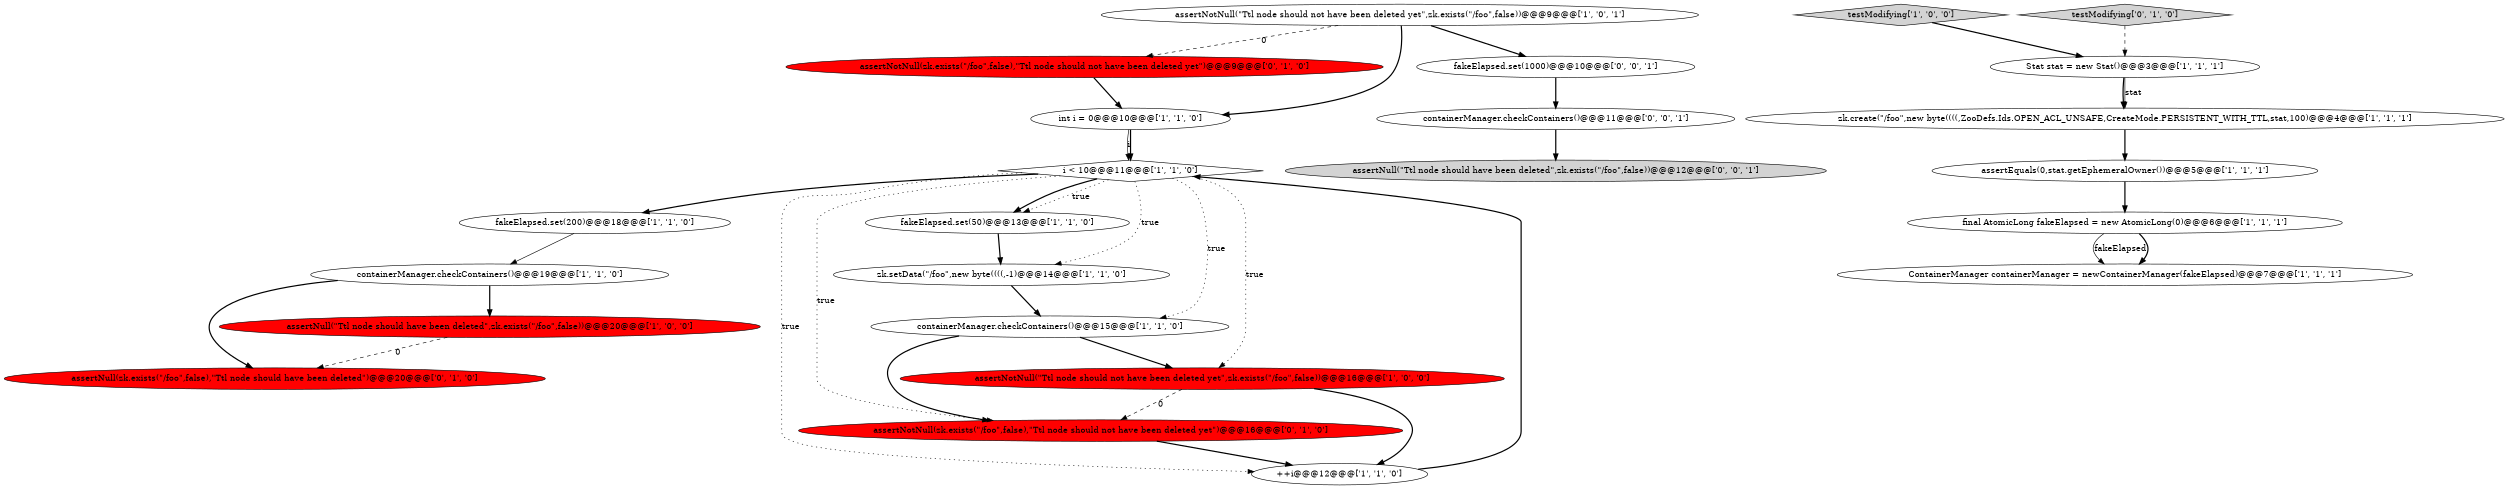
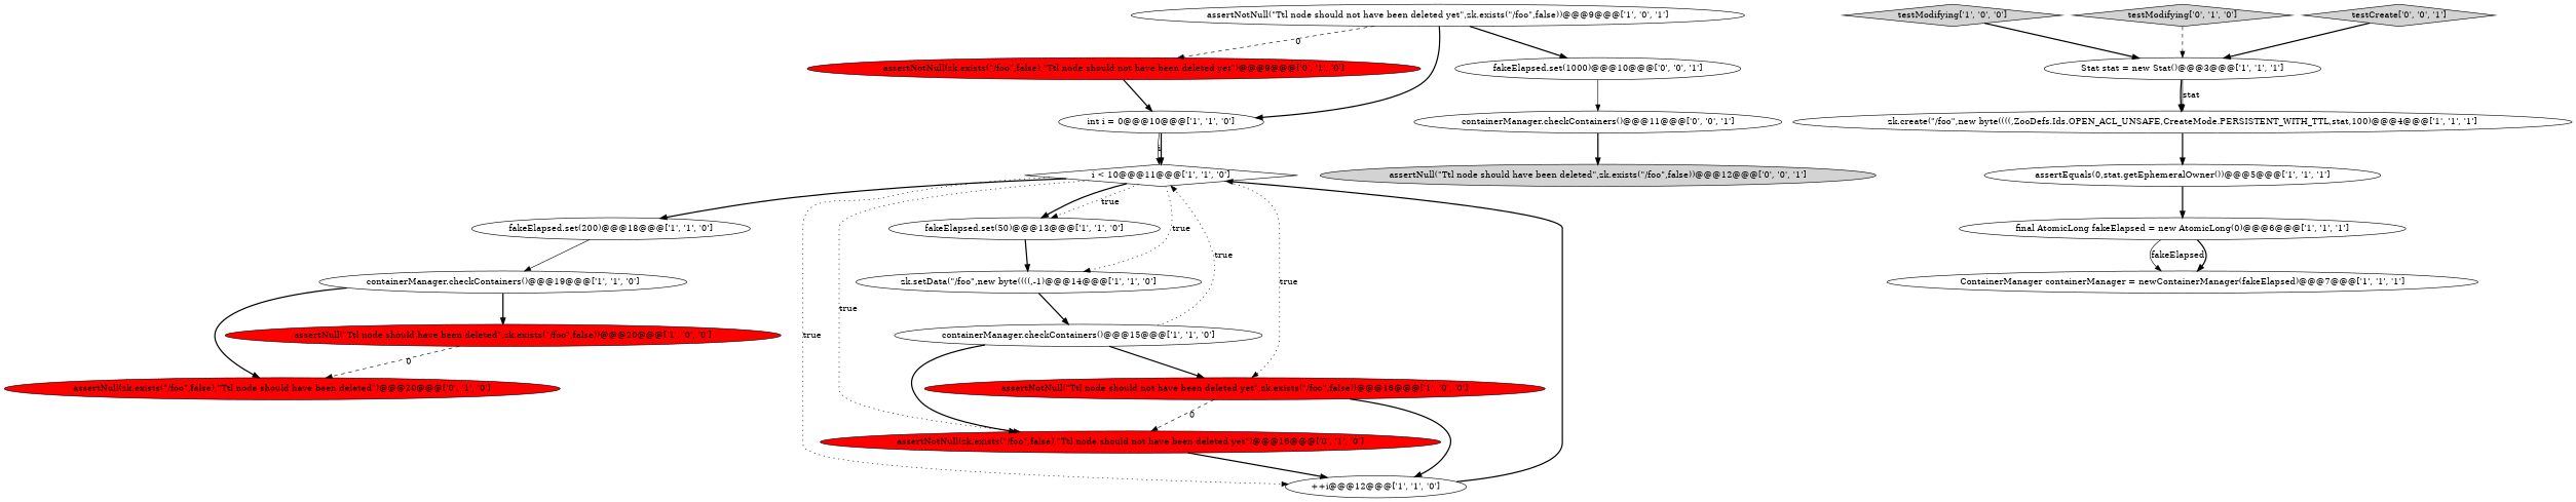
  digraph {
    node [fillcolor=white shape=ellipse style=filled]
    edge [style=bold]
    n1 [label="containerManager.checkContainers()@@@11@@@['0', '0', '1']"]
    n2 [fillcolor=lightgray label="assertNull(\"Ttl node should have been deleted\",zk.exists(\"/foo\",false))@@@12@@@['0', '0', '1']"]
    n3 [label="fakeElapsed.set(200)@@@18@@@['1', '1', '0']"]
    n4 [label="containerManager.checkContainers()@@@19@@@['1', '1', '0']"]
    n5 [fillcolor=red label="assertNull(\"Ttl node should have been deleted\",zk.exists(\"/foo\",false))@@@20@@@['1', '0', '0']"]
    n6 [fillcolor=red label="assertNull(zk.exists(\"/foo\",false),\"Ttl node should have been deleted\")@@@20@@@['0', '1', '0']"]
    n7 [label="final AtomicLong fakeElapsed = new AtomicLong(0)@@@6@@@['1', '1', '1']"]
    n8 [label="ContainerManager containerManager = newContainerManager(fakeElapsed)@@@7@@@['1', '1', '1']"]
    n9 [label="int i = 0@@@10@@@['1', '1', '0']"]
    n10 [label="i < 10@@@11@@@['1', '1', '0']" shape=diamond]
    n11 [label="++i@@@12@@@['1', '1', '0']"]
    n12 [fillcolor=red label="assertNotNull(zk.exists(\"/foo\",false),\"Ttl node should not have been deleted yet\")@@@16@@@['0', '1', '0']"]
    n13 [label="zk.setData(\"/foo\",new byte((((,-1)@@@14@@@['1', '1', '0']"]
    n14 [label="containerManager.checkContainers()@@@15@@@['1', '1', '0']"]
    n15 [fillcolor=red label="assertNotNull(\"Ttl node should not have been deleted yet\",zk.exists(\"/foo\",false))@@@16@@@['1', '0', '0']"]
    n16 [label="fakeElapsed.set(50)@@@13@@@['1', '1', '0']"]
    n17 [fillcolor=lightgray label="testModifying['1', '0', '0']" shape=diamond]
    n18 [label="Stat stat = new Stat()@@@3@@@['1', '1', '1']"]
    n19 [label="zk.create(\"/foo\",new byte((((,ZooDefs.Ids.OPEN_ACL_UNSAFE,CreateMode.PERSISTENT_WITH_TTL,stat,100)@@@4@@@['1', '1', '1']"]
    n20 [label="assertEquals(0,stat.getEphemeralOwner())@@@5@@@['1', '1', '1']"]
    n21 [fillcolor=lightgray label="testModifying['0', '1', '0']" shape=diamond]
    n22 [fillcolor=red label="assertNotNull(zk.exists(\"/foo\",false),\"Ttl node should not have been deleted yet\")@@@9@@@['0', '1', '0']"]
    n23 [label="assertNotNull(\"Ttl node should not have been deleted yet\",zk.exists(\"/foo\",false))@@@9@@@['1', '0', '1']"]
    n24 [label="fakeElapsed.set(1000)@@@10@@@['0', '0', '1']"]
+   n25 [fillcolor=lightgray label="testCreate['0', '0', '1']" shape=diamond]
    n1 -> n2
    n3 -> n4 [style=solid]
    n4 -> n5
    n4 -> n6
    n5 -> n6 [label=0 style=dashed]
    n7 -> n8 [label=fakeElapsed style=solid]
    n7 -> n8
    n9 -> n10 [label=i style=solid]
    n9 -> n10
    n10 -> n3
    n10 -> n11 [label=true style=dotted]
    n10 -> n12 [label=true style=dotted]
    n10 -> n13 [label=true style=dotted]
-   n10 -> n14 [label=true style=dotted]
+   n14 -> n10 [label=true style=dotted]
    n10 -> n15 [label=true style=dotted]
    n10 -> n16 [label=true style=dotted]
    n10 -> n16
    n11 -> n10
    n12 -> n11
    n13 -> n14
    n14 -> n12
    n14 -> n15
    n15 -> n11
    n15 -> n12 [label=0 style=dashed]
    n16 -> n13
    n17 -> n18
    n18 -> n19
    n18 -> n19 [label=stat style=solid]
    n19 -> n20
    n20 -> n7
    n21 -> n18 [style=dashed]
    n22 -> n9
    n23 -> n9
    n23 -> n22 [label=0 style=dashed]
    n23 -> n24
-   n24 -> n1
+   n24 -> n1 [style=solid]
+   n25 -> n18
  }
